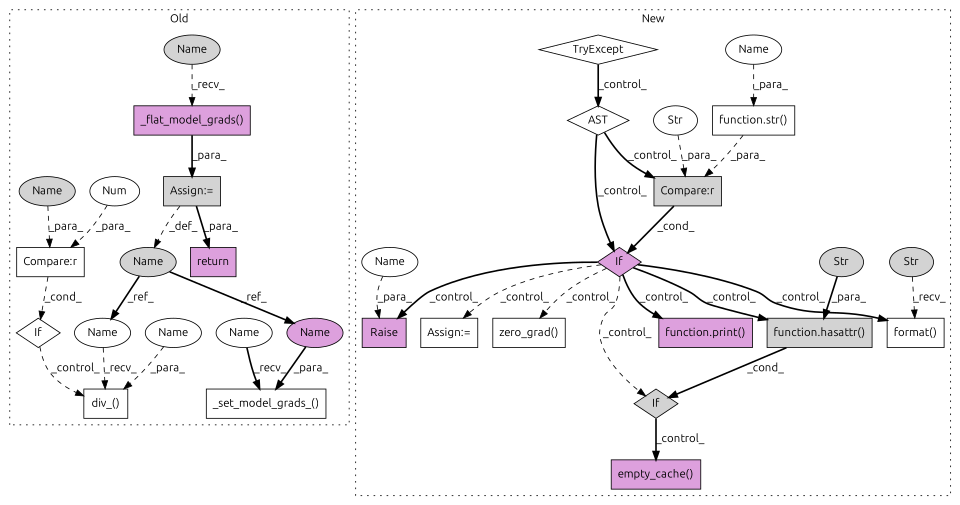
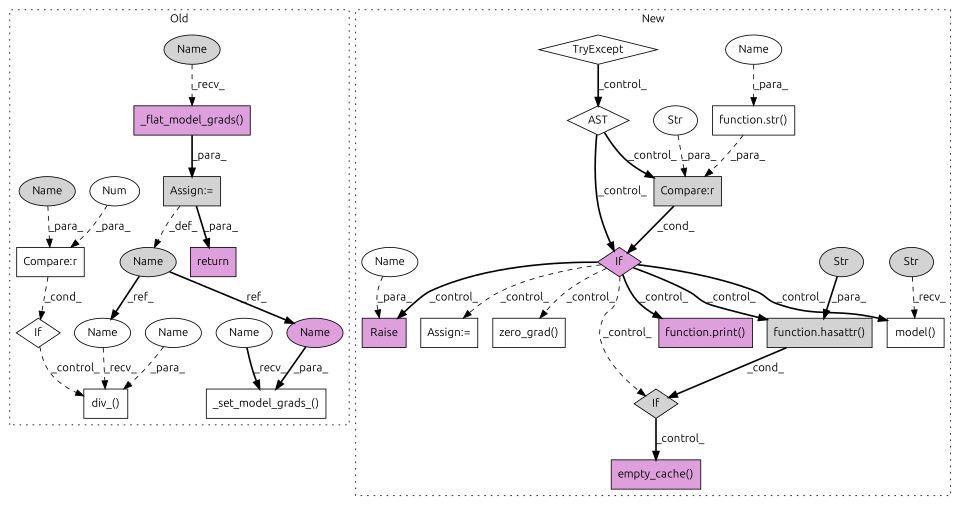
  digraph {
    fontname=Ubuntu
    node [a=75 fillcolor=white fontname=Ubuntu l=10 s=7910 shape=box style=filled]
    edge [fontname=Ubuntu style=bold]
    n1 [l="23,1" label="_set_model_grads_()" s="8230,8263"]
    n2 [fillcolor=plum l=24 label="_flat_model_grads()"]
    n3 [a=87 fillcolor=lightgrey label=Name s=7897 shape=ellipse]
    n4 [l="16,1" label="div_()" s="8066,8092"]
    n5 [a=96 l=3 label=If s=8034 shape=diamond]
    n6 [a=40 l=15 label="Compare:r" s=8037]
    n7 [a=76 l=1 label=Num s=8051 shape=ellipse]
    n8 [a=68 fillcolor=lightgrey l=3 label="Assign:=" s=7907]
    n9 [a=93 fillcolor=plum l=7 label=return s=8388]
    n10 [a=87 l=4 label=Name s=8230 shape=ellipse]
    n11 [a=87 fillcolor=lightgrey l=4 label=Name shape=ellipse]
    n12 [a=87 label=Name s=8082 shape=ellipse]
    n13 [a=87 fillcolor=lightgrey label=Name s=8037 shape=ellipse]
    n14 [a=87 fillcolor=plum label=Name s=8253 shape=ellipse]
    n15 [a=87 label=Name s=8066 shape=ellipse]
    n16 [a=96 fillcolor=plum l=3 label=If s=8559 shape=diamond]
    n17 [a=2 l="7,0" label=AST s="8517,0" shape=diamond]
    n18 [a=96 fillcolor=lightgrey l=3 label=If s=8743 shape=diamond]
    n19 [a=40 fillcolor=lightgrey l=25 label="Compare:r" s=8562]
    n20 [a=66 l=15 label=Str s=8562 shape=ellipse]
    n21 [fillcolor=plum l=24 label="empty_cache()" s=8806]
    n22 [l="4,1" label="function.str()" s="8581,8586"]
    n23 [fillcolor=plum l="6,1" label="function.print()" s="8609,8690"]
    n24 [a=71 l=53 label=TryExcept s=8431 shape=diamond]
    n25 [a=91 fillcolor=plum l=6 label=Raise s=8920]
    n26 [fillcolor=lightgrey l="8,1" label="function.hasattr()" s="8746,8779"]
    n27 [a=66 fillcolor=lightgrey l=13 label=Str s=8766 shape=ellipse]
-   n28 [l="65,1" label="format()" s="8615,8689"]
+   n28 [l="65,1" label="model()" s="8615,8689"]
    n29 [a=66 fillcolor=lightgrey l=57 label=Str s=8615 shape=ellipse]
    n30 [a=68 l=3 label="Assign:=" s=8715]
    n31 [l=26 label="zero_grad()" s=8851]
    n32 [a=87 l=1 label=Name s=8585 shape=ellipse]
    n33 [a=87 l=1 label=Name s=8926 shape=ellipse]
    subgraph cluster_1 {
      label=Old
      style=dotted
      n1
      n2
      n3
      n4
      n5
      n6
      n7
      n8
      n9
      n10
      n11
      n12
      n13
      n14
      n15
    }
    subgraph cluster_2 {
      label=New
      style=dotted
      n16
      n17
      n18
      n19
      n20
      n21
      n22
      n23
      n24
      n25
      n26
      n27
      n28
      n29
      n30
      n31
      n32
      n33
    }
    n2 -> n8 [label=_para_]
    n3 -> n14 [label=_ref_]
    n3 -> n15 [label=_ref_]
    n5 -> n4 [label=_control_ style=dashed]
    n6 -> n5 [label=_cond_ style=dashed]
    n7 -> n6 [label=_para_ style=dashed]
    n8 -> n3 [label=_def_ style=dashed]
    n8 -> n9 [label=_para_]
    n10 -> n1 [label=_recv_]
    n11 -> n2 [label=_recv_ style=dashed]
    n12 -> n4 [label=_para_ style=dashed]
    n13 -> n6 [label=_para_ style=dashed]
    n14 -> n1 [label=_para_]
    n15 -> n4 [label=_recv_ style=dashed]
    n16 -> n18 [label=_control_ style=dashed]
    n16 -> n23 [label=_control_]
    n16 -> n25 [label=_control_]
    n16 -> n26 [label=_control_]
    n16 -> n28 [label=_control_]
    n16 -> n30 [label=_control_ style=dashed]
    n16 -> n31 [label=_control_ style=dashed]
    n17 -> n16 [label=_control_]
    n17 -> n19 [label=_control_]
    n18 -> n21 [label=_control_]
    n19 -> n16 [label=_cond_]
    n20 -> n19 [label=_para_ style=dashed]
    n22 -> n19 [label=_para_ style=dashed]
    n24 -> n17 [label=_control_]
    n26 -> n18 [label=_cond_]
    n27 -> n26 [label=_para_]
    n29 -> n28 [label=_recv_ style=dashed]
    n32 -> n22 [label=_para_ style=dashed]
    n33 -> n25 [label=_para_ style=dashed]
  }
